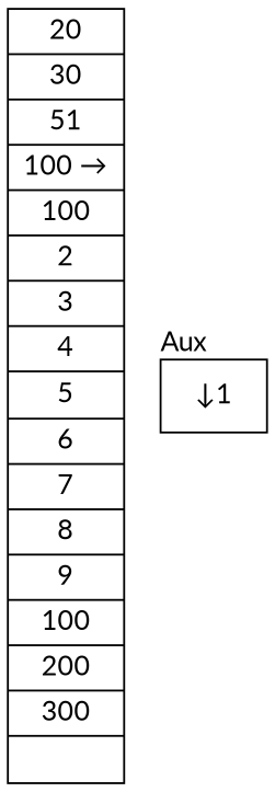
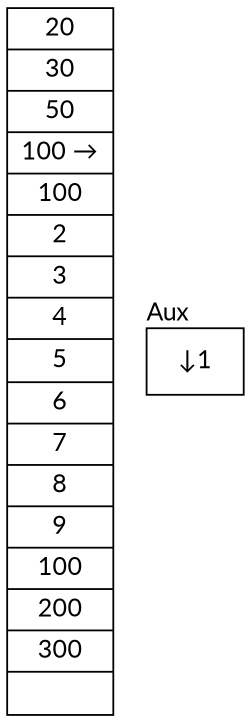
  digraph {
    rankdir=TB
    fontname=Lato
    node [shape=record fontname=Lato]
-   n1 [label="{ 20|30|51|100 → |100|2|3|4|5|6|7|8|9|100|200|300|}"]
+   n1 [label="{ 20|30|50|100 → |100|2|3|4|5|6|7|8|9|100|200|300|}"]
    n2 [label=" { ↓ 1}" xlabel=Aux]
  }
